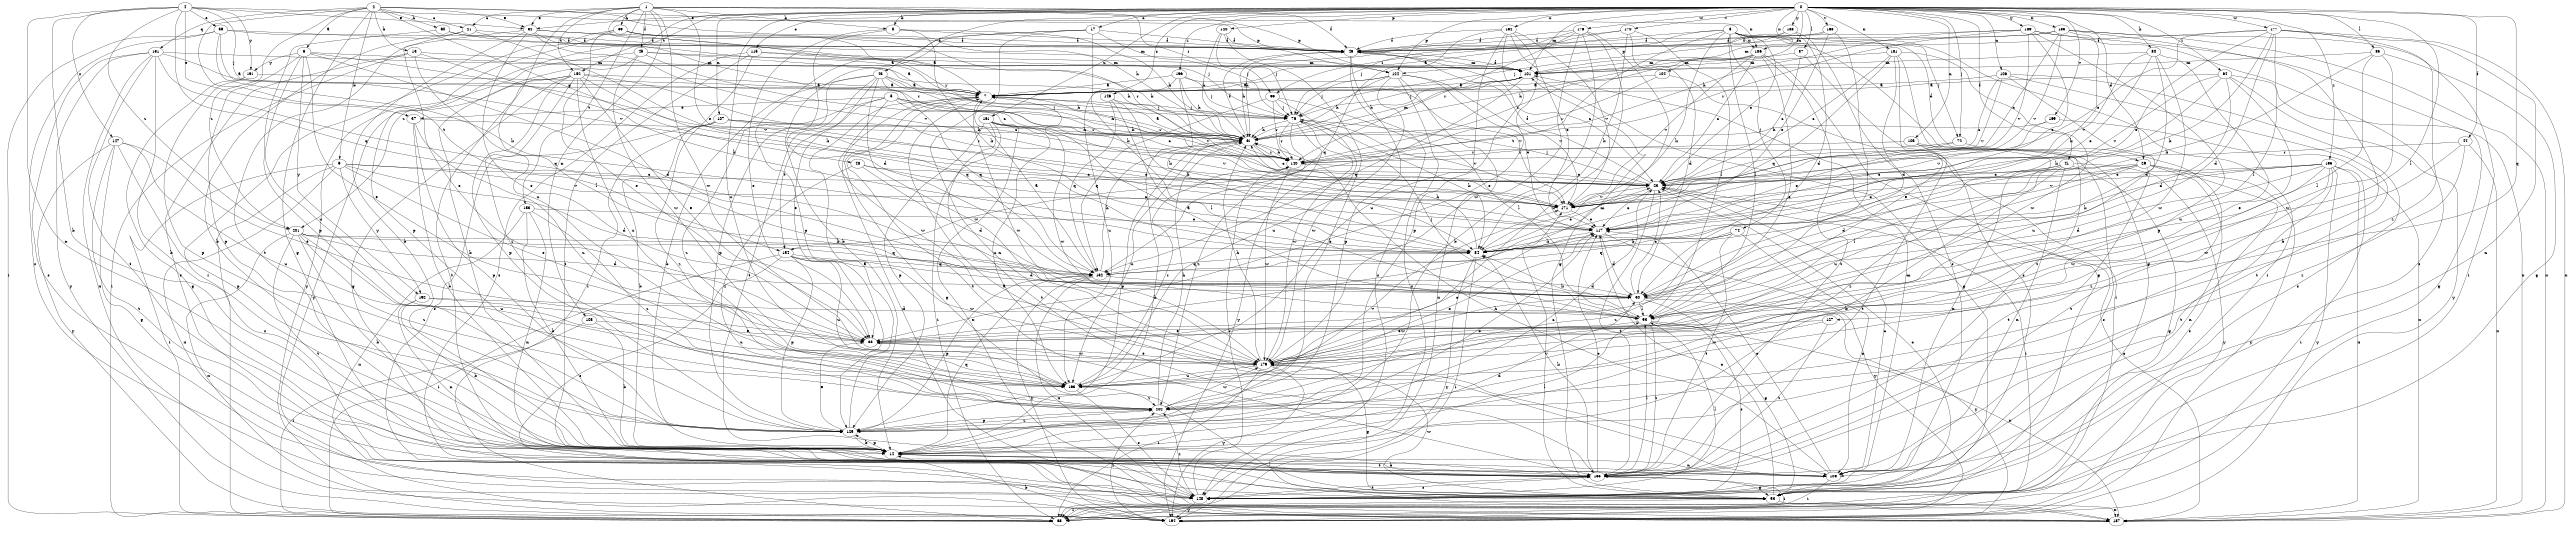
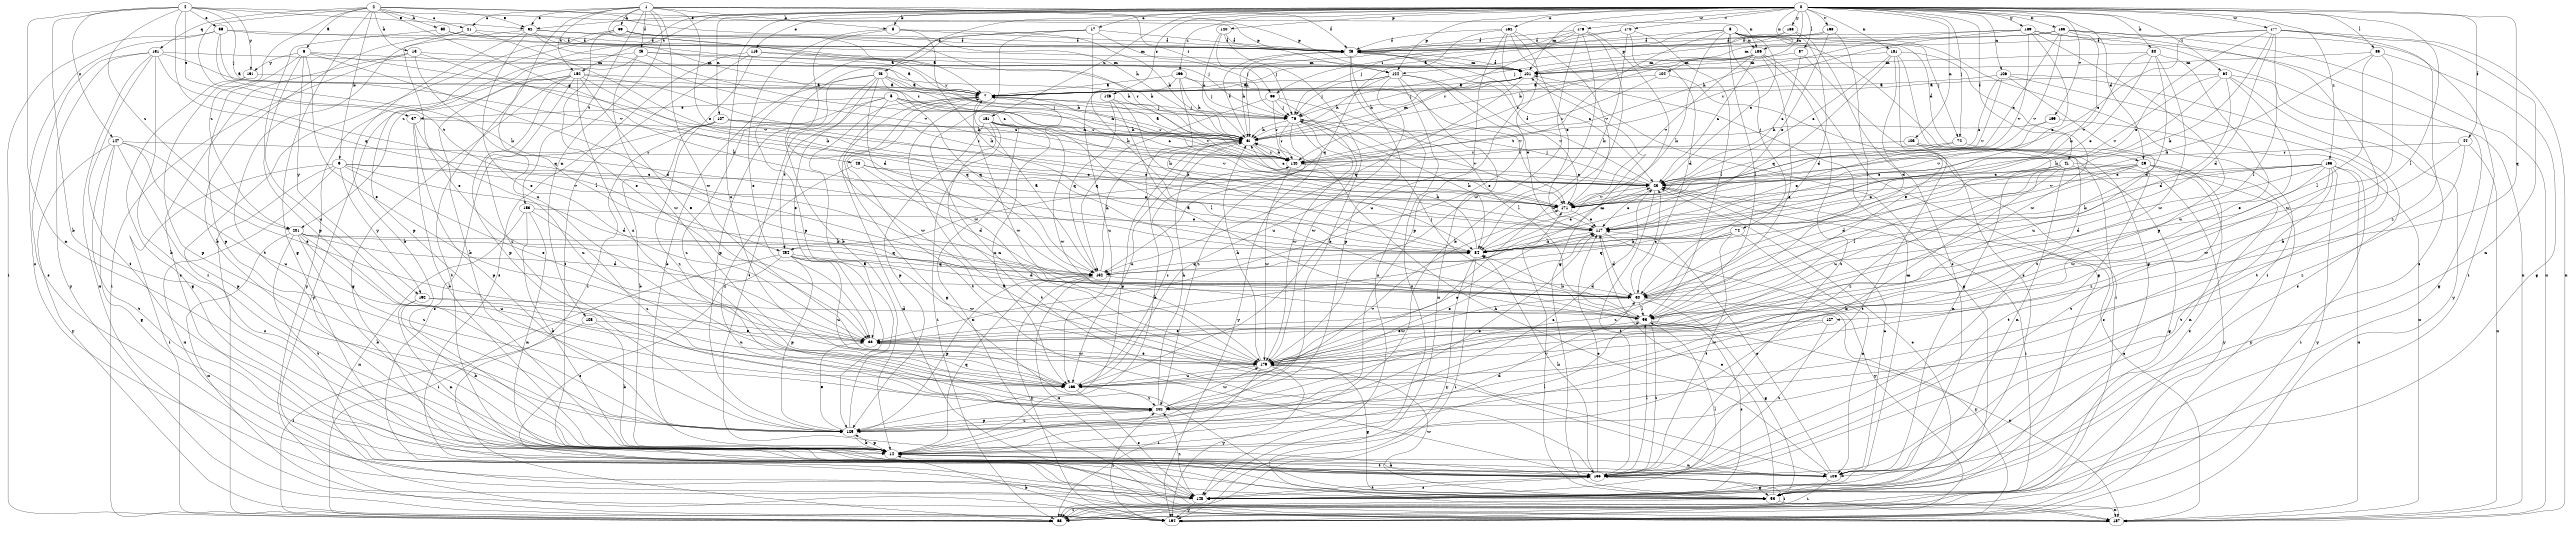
  strict digraph {
    0
    8
    n3 [label=17]
    29
    32
    41
    43
    44
    64
    72
    80
    85
    87
    93
    101
    104
    105
    106
    107
    115
    120
    124
    127
    146
    152
    161
    162
    163
    168
    169
    170
    176
    177
    181
    183
    186
    188
    189
    195
    196
    201
    46
    61
    84
    30
    38
    14
    76
    109
    125
    117
    179
    23
    155
    148
    194
    140
    171
    53
    202
    132
    7
    187
    68
    1
    21
    45
    59
    66
    108
    153
    2
    6
    9
    13
    48
    60
    131
-   154
+   154 [label=454]
    191
    192
    3
    74
    4
    36
    37
    147
    5
    0 -> 8 [label=b]
    0 -> n3 [label=c]
    0 -> 29 [label=d]
    0 -> 32 [label=e]
    0 -> 41 [label=f]
    0 -> 43 [label=f]
    0 -> 44 [label=f]
    0 -> 64 [label=i]
    0 -> 72 [label=j]
    0 -> 80 [label=k]
    0 -> 85 [label=l]
    0 -> 87 [label=l]
    0 -> 93 [label=l]
    0 -> 101 [label=m]
    0 -> 104 [label=n]
    0 -> 105 [label=n]
    0 -> 106 [label=n]
    0 -> 107 [label=n]
    0 -> 115 [label=o]
    0 -> 120 [label=p]
    0 -> 124 [label=p]
    0 -> 127 [label=q]
    0 -> 146 [label=s]
    0 -> 152 [label=t]
    0 -> 161 [label=u]
    0 -> 162 [label=u]
    0 -> 163 [label=u]
    0 -> 168 [label=v]
    0 -> 169 [label=v]
    0 -> 170 [label=v]
    0 -> 176 [label=w]
    0 -> 177 [label=w]
    0 -> 181 [label=x]
    0 -> 183 [label=x]
    0 -> 186 [label=x]
    0 -> 188 [label=y]
    0 -> 189 [label=y]
    0 -> 195 [label=z]
    0 -> 196 [label=z]
    0 -> 201 [label=z]
    8 -> 46 [label=f]
    8 -> 61 [label=h]
    8 -> 84 [label=k]
    8 -> 30 [label=d]
    8 -> 38 [label=e]
    n3 -> 46 [label=f]
    n3 -> 84 [label=k]
    n3 -> 14 [label=b]
    n3 -> 76 [label=j]
    n3 -> 109 [label=n]
    n3 -> 125 [label=p]
    29 -> 93 [label=l]
    29 -> 109 [label=n]
    29 -> 117 [label=o]
    29 -> 179 [label=u]
    29 -> 23 [label=c]
    29 -> 155 [label=t]
    29 -> 148 [label=s]
    29 -> 194 [label=y]
    32 -> 46 [label=f]
    32 -> 38 [label=e]
    32 -> 14 [label=b]
    32 -> 76 [label=j]
    32 -> 155 [label=t]
    32 -> 140 [label=r]
    32 -> 171 [label=v]
    41 -> 30 [label=d]
    41 -> 14 [label=b]
    41 -> 109 [label=n]
    41 -> 23 [label=c]
    41 -> 194 [label=y]
    41 -> 53 [label=g]
    41 -> 202 [label=z]
    43 -> 61 [label=h]
    43 -> 38 [label=e]
    43 -> 14 [label=b]
    43 -> 125 [label=p]
    43 -> 179 [label=w]
    43 -> 155 [label=t]
    43 -> 171 [label=v]
    43 -> 132 [label=q]
    43 -> 7 [label=a]
    44 -> 179 [label=w]
    44 -> 140 [label=r]
    44 -> 202 [label=z]
    44 -> 187 [label=x]
    64 -> 84 [label=k]
    64 -> 30 [label=d]
    64 -> 38 [label=e]
    64 -> 194 [label=y]
    64 -> 171 [label=v]
    64 -> 53 [label=g]
    64 -> 7 [label=a]
    72 -> 117 [label=o]
    72 -> 155 [label=t]
    72 -> 140 [label=r]
    80 -> 101 [label=m]
    80 -> 163 [label=u]
    80 -> 30 [label=d]
    80 -> 117 [label=o]
    80 -> 179 [label=w]
    80 -> 171 [label=v]
    85 -> 93 [label=l]
    85 -> 101 [label=m]
    85 -> 84 [label=k]
    85 -> 179 [label=w]
    85 -> 53 [label=g]
    87 -> 101 [label=m]
    87 -> 23 [label=c]
    87 -> 148 [label=s]
    93 -> 84 [label=k]
    93 -> 38 [label=e]
    93 -> 76 [label=j]
    93 -> 155 [label=t]
    93 -> 148 [label=s]
    93 -> 7 [label=a]
    93 -> 187 [label=x]
    101 -> 46 [label=f]
    101 -> 61 [label=h]
    101 -> 76 [label=j]
    101 -> 53 [label=g]
    101 -> 132 [label=q]
    101 -> 7 [label=a]
    104 -> 140 [label=r]
    104 -> 7 [label=a]
    104 -> 68 [label=i]
    105 -> 109 [label=n]
    105 -> 155 [label=t]
    105 -> 148 [label=s]
    105 -> 140 [label=r]
    106 -> 163 [label=u]
    106 -> 23 [label=c]
    106 -> 155 [label=t]
    106 -> 148 [label=s]
    106 -> 171 [label=v]
    106 -> 7 [label=a]
    107 -> 61 [label=h]
    107 -> 14 [label=b]
    107 -> 117 [label=o]
    107 -> 148 [label=s]
    107 -> 140 [label=r]
    107 -> 202 [label=z]
    115 -> 101 [label=m]
    115 -> 61 [label=h]
    115 -> 155 [label=t]
    115 -> 148 [label=s]
    115 -> 68 [label=i]
    120 -> 46 [label=f]
    120 -> 61 [label=h]
    120 -> 14 [label=b]
    120 -> 76 [label=j]
    124 -> 163 [label=u]
    124 -> 61 [label=h]
    124 -> 76 [label=j]
    124 -> 117 [label=o]
    124 -> 148 [label=s]
    124 -> 171 [label=v]
    124 -> 7 [label=a]
    124 -> 187 [label=x]
    127 -> 38 [label=e]
    127 -> 179 [label=w]
    127 -> 155 [label=t]
    146 -> 93 [label=l]
    146 -> 84 [label=k]
    146 -> 76 [label=j]
    146 -> 132 [label=q]
    152 -> 163 [label=u]
    152 -> 38 [label=e]
    152 -> 125 [label=p]
    152 -> 23 [label=c]
    152 -> 155 [label=t]
    152 -> 194 [label=y]
    152 -> 53 [label=g]
    152 -> 202 [label=z]
    152 -> 132 [label=q]
    152 -> 7 [label=a]
    161 -> 163 [label=u]
    161 -> 61 [label=h]
    161 -> 125 [label=p]
    161 -> 179 [label=w]
    161 -> 155 [label=t]
    161 -> 171 [label=v]
    161 -> 187 [label=x]
    161 -> 68 [label=i]
    162 -> 163 [label=u]
    162 -> 46 [label=f]
    162 -> 38 [label=e]
    162 -> 125 [label=p]
    162 -> 117 [label=o]
    162 -> 171 [label=v]
    162 -> 132 [label=q]
    163 -> 117 [label=o]
    163 -> 148 [label=s]
    163 -> 140 [label=r]
    163 -> 202 [label=z]
    168 -> 93 [label=l]
    168 -> 46 [label=f]
    168 -> 117 [label=o]
    168 -> 7 [label=a]
    169 -> 61 [label=h]
    169 -> 171 [label=v]
    169 -> 187 [label=x]
    170 -> 93 [label=l]
    170 -> 46 [label=f]
    170 -> 61 [label=h]
    170 -> 84 [label=k]
    170 -> 30 [label=d]
    176 -> 163 [label=u]
    176 -> 46 [label=f]
    176 -> 14 [label=b]
    176 -> 76 [label=j]
    176 -> 179 [label=w]
    176 -> 140 [label=r]
    176 -> 53 [label=g]
    177 -> 93 [label=l]
    177 -> 46 [label=f]
    177 -> 84 [label=k]
    177 -> 30 [label=d]
    177 -> 109 [label=n]
    177 -> 117 [label=o]
    177 -> 23 [label=c]
    177 -> 202 [label=z]
    177 -> 187 [label=x]
    181 -> 101 [label=m]
    181 -> 30 [label=d]
    181 -> 38 [label=e]
    181 -> 179 [label=w]
    181 -> 23 [label=c]
    181 -> 155 [label=t]
    181 -> 132 [label=q]
    183 -> 101 [label=m]
    183 -> 46 [label=f]
    183 -> 84 [label=k]
    183 -> 14 [label=b]
    183 -> 23 [label=c]
    183 -> 171 [label=v]
    183 -> 187 [label=x]
    183 -> 68 [label=i]
    186 -> 101 [label=m]
    186 -> 61 [label=h]
    186 -> 38 [label=e]
    186 -> 23 [label=c]
    186 -> 155 [label=t]
    186 -> 140 [label=r]
    186 -> 171 [label=v]
    186 -> 53 [label=g]
    188 -> 46 [label=f]
    188 -> 30 [label=d]
    188 -> 76 [label=j]
    188 -> 148 [label=s]
    189 -> 46 [label=f]
    189 -> 61 [label=h]
    189 -> 125 [label=p]
    189 -> 117 [label=o]
    189 -> 148 [label=s]
    189 -> 140 [label=r]
    189 -> 171 [label=v]
    189 -> 187 [label=x]
    195 -> 84 [label=k]
    195 -> 30 [label=d]
    195 -> 179 [label=w]
    195 -> 23 [label=c]
    195 -> 155 [label=t]
    195 -> 194 [label=y]
    195 -> 171 [label=v]
    195 -> 202 [label=z]
    195 -> 187 [label=x]
    195 -> 68 [label=i]
    196 -> 163 [label=u]
    196 -> 61 [label=h]
    196 -> 84 [label=k]
    196 -> 76 [label=j]
    196 -> 171 [label=v]
    196 -> 7 [label=a]
    201 -> 163 [label=u]
    201 -> 84 [label=k]
    201 -> 30 [label=d]
    201 -> 14 [label=b]
    201 -> 155 [label=t]
    201 -> 202 [label=z]
    201 -> 132 [label=q]
    201 -> 187 [label=x]
    46 -> 101 [label=m]
    46 -> 61 [label=h]
    46 -> 125 [label=p]
    46 -> 23 [label=c]
    46 -> 148 [label=s]
    61 -> 101 [label=m]
    61 -> 163 [label=u]
    61 -> 46 [label=f]
    61 -> 125 [label=p]
    61 -> 23 [label=c]
    61 -> 140 [label=r]
    61 -> 7 [label=a]
    84 -> 61 [label=h]
    84 -> 23 [label=c]
    84 -> 194 [label=y]
    84 -> 132 [label=q]
    84 -> 68 [label=i]
    30 -> 93 [label=l]
    30 -> 179 [label=w]
    30 -> 23 [label=c]
    30 -> 194 [label=y]
    30 -> 53 [label=g]
    38 -> 101 [label=m]
    38 -> 179 [label=w]
    14 -> 93 [label=l]
    14 -> 61 [label=h]
    14 -> 30 [label=d]
    14 -> 109 [label=n]
    14 -> 125 [label=p]
    14 -> 23 [label=c]
    14 -> 155 [label=t]
    14 -> 132 [label=q]
    76 -> 61 [label=h]
    76 -> 84 [label=k]
    76 -> 179 [label=w]
    76 -> 194 [label=y]
    76 -> 140 [label=r]
    76 -> 171 [label=v]
    76 -> 202 [label=z]
    109 -> 101 [label=m]
    109 -> 61 [label=h]
    109 -> 117 [label=o]
    109 -> 23 [label=c]
    109 -> 7 [label=a]
    109 -> 68 [label=i]
    125 -> 38 [label=e]
    125 -> 14 [label=b]
    125 -> 117 [label=o]
    125 -> 202 [label=z]
    125 -> 7 [label=a]
    117 -> 84 [label=k]
    117 -> 30 [label=d]
    117 -> 194 [label=y]
    179 -> 163 [label=u]
    179 -> 61 [label=h]
    179 -> 38 [label=e]
    179 -> 117 [label=o]
    179 -> 194 [label=y]
    179 -> 53 [label=g]
    179 -> 68 [label=i]
    23 -> 46 [label=f]
    23 -> 76 [label=j]
    23 -> 117 [label=o]
    23 -> 155 [label=t]
    23 -> 171 [label=v]
    23 -> 68 [label=i]
    155 -> 93 [label=l]
    155 -> 84 [label=k]
    155 -> 14 [label=b]
    155 -> 117 [label=o]
    155 -> 148 [label=s]
    155 -> 53 [label=g]
    155 -> 68 [label=i]
    148 -> 93 [label=l]
    148 -> 155 [label=t]
    148 -> 194 [label=y]
-   148 -> 140 [label=r]
+   147 -> 140 [label=r]
    148 -> 202 [label=z]
    194 -> 14 [label=b]
    194 -> 202 [label=z]
    140 -> 61 [label=h]
    140 -> 179 [label=w]
    140 -> 23 [label=c]
    171 -> 117 [label=o]
    53 -> 117 [label=o]
    53 -> 179 [label=w]
    53 -> 23 [label=c]
    53 -> 171 [label=v]
    53 -> 187 [label=x]
    53 -> 68 [label=i]
    202 -> 61 [label=h]
    202 -> 125 [label=p]
    202 -> 179 [label=w]
    202 -> 171 [label=v]
    132 -> 61 [label=h]
    132 -> 30 [label=d]
    132 -> 125 [label=p]
    132 -> 194 [label=y]
    132 -> 7 [label=a]
    132 -> 187 [label=x]
    7 -> 76 [label=j]
    7 -> 179 [label=w]
    7 -> 155 [label=t]
    7 -> 140 [label=r]
    7 -> 53 [label=g]
    7 -> 187 [label=x]
    187 -> 23 [label=c]
    1 -> 8 [label=b]
    1 -> 32 [label=e]
    1 -> 124 [label=p]
    1 -> 152 [label=t]
    1 -> 163 [label=u]
    1 -> 46 [label=f]
    1 -> 117 [label=o]
    1 -> 179 [label=w]
    1 -> 140 [label=r]
    1 -> 21 [label=c]
    1 -> 45 [label=f]
    1 -> 59 [label=h]
    1 -> 66 [label=i]
    1 -> 108 [label=n]
    1 -> 153 [label=t]
    21 -> 46 [label=f]
    21 -> 84 [label=k]
    21 -> 38 [label=e]
    21 -> 14 [label=b]
    45 -> 101 [label=m]
    45 -> 14 [label=b]
    45 -> 179 [label=w]
    45 -> 23 [label=c]
    45 -> 194 [label=y]
    45 -> 7 [label=a]
    59 -> 46 [label=f]
    59 -> 38 [label=e]
    59 -> 125 [label=p]
    59 -> 140 [label=r]
    59 -> 7 [label=a]
    59 -> 68 [label=i]
    66 -> 93 [label=l]
    66 -> 76 [label=j]
    66 -> 179 [label=w]
    66 -> 140 [label=r]
    66 -> 132 [label=q]
    108 -> 38 [label=e]
    108 -> 14 [label=b]
    108 -> 68 [label=i]
    153 -> 14 [label=b]
    153 -> 109 [label=n]
    153 -> 117 [label=o]
    153 -> 202 [label=z]
    153 -> 187 [label=x]
    2 -> 32 [label=e]
    2 -> 186 [label=x]
    2 -> 201 [label=z]
    2 -> 61 [label=h]
    2 -> 53 [label=g]
    2 -> 21 [label=c]
    2 -> 6 [label=a]
    2 -> 9 [label=b]
    2 -> 13 [label=b]
    2 -> 48 [label=g]
    2 -> 60 [label=h]
    2 -> 131 [label=q]
    2 -> 154 [label=t]
    6 -> 163 [label=u]
    6 -> 61 [label=h]
    6 -> 30 [label=d]
    6 -> 38 [label=e]
    6 -> 125 [label=p]
    6 -> 171 [label=v]
    6 -> 191 [label=y]
    6 -> 192 [label=y]
    9 -> 30 [label=d]
    9 -> 38 [label=e]
    9 -> 23 [label=c]
    9 -> 148 [label=s]
    9 -> 171 [label=v]
    9 -> 187 [label=x]
    9 -> 68 [label=i]
    9 -> 192 [label=y]
    13 -> 93 [label=l]
    13 -> 101 [label=m]
    13 -> 84 [label=k]
    13 -> 148 [label=s]
    13 -> 68 [label=i]
    48 -> 30 [label=d]
    48 -> 117 [label=o]
    48 -> 23 [label=c]
    48 -> 202 [label=z]
    60 -> 46 [label=f]
    60 -> 125 [label=p]
    60 -> 7 [label=a]
    131 -> 101 [label=m]
    131 -> 14 [label=b]
    131 -> 155 [label=t]
    131 -> 148 [label=s]
    131 -> 194 [label=y]
    131 -> 132 [label=q]
    131 -> 7 [label=a]
    131 -> 187 [label=x]
    154 -> 163 [label=u]
    154 -> 30 [label=d]
    154 -> 125 [label=p]
    154 -> 179 [label=w]
    154 -> 148 [label=s]
    154 -> 132 [label=q]
    154 -> 68 [label=i]
    191 -> 125 [label=p]
    191 -> 53 [label=g]
    191 -> 7 [label=a]
    192 -> 93 [label=l]
    192 -> 163 [label=u]
    192 -> 14 [label=b]
    192 -> 109 [label=n]
    3 -> 29 [label=d]
    3 -> 72 [label=j]
    3 -> 93 [label=l]
    3 -> 124 [label=p]
    3 -> 186 [label=x]
    3 -> 84 [label=k]
    3 -> 23 [label=c]
    3 -> 53 [label=g]
    3 -> 68 [label=i]
    3 -> 66 [label=i]
    3 -> 154 [label=t]
    3 -> 74 [label=j]
    74 -> 84 [label=k]
    74 -> 109 [label=n]
    74 -> 155 [label=t]
    74 -> 202 [label=z]
    74 -> 132 [label=q]
    4 -> 32 [label=e]
    4 -> 124 [label=p]
    4 -> 201 [label=z]
    4 -> 14 [label=b]
    4 -> 76 [label=j]
    4 -> 109 [label=n]
    4 -> 132 [label=q]
    4 -> 191 [label=y]
    4 -> 36 [label=e]
    4 -> 37 [label=e]
    4 -> 147 [label=s]
    36 -> 101 [label=m]
    36 -> 46 [label=f]
    36 -> 84 [label=k]
    36 -> 148 [label=s]
    36 -> 171 [label=v]
    36 -> 68 [label=i]
    37 -> 163 [label=u]
    37 -> 61 [label=h]
    37 -> 14 [label=b]
    37 -> 125 [label=p]
    147 -> 163 [label=u]
    147 -> 38 [label=e]
    147 -> 125 [label=p]
    147 -> 155 [label=t]
    147 -> 194 [label=y]
    147 -> 53 [label=g]
    5 -> 61 [label=h]
    5 -> 76 [label=j]
    5 -> 179 [label=w]
    5 -> 23 [label=c]
    5 -> 140 [label=r]
    5 -> 202 [label=z]
    5 -> 154 [label=t]
    5 -> 37 [label=e]
  }
